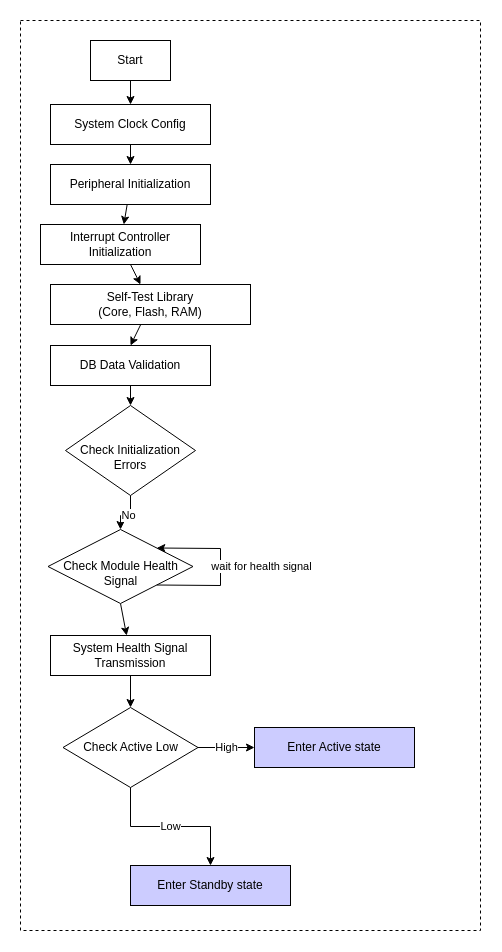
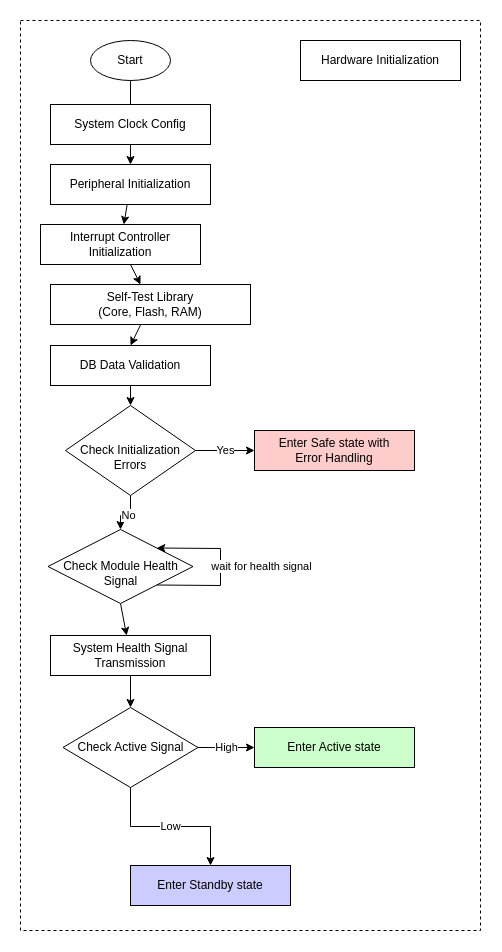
  <mxCell id="0" />
  <mxCell id="1" parent="0" />
  <mxCell id="2" value="" style="rounded=0;whiteSpace=wrap;html=1;dashed=1;fillColor=default;noLabel=0;movable=1;movableLabel=0;" vertex="1" parent="1"><mxGeometry x="20" width="460" height="910" as="geometry" y="20" /></mxCell>
- <mxCell id="3" value="Start" style="whiteSpace=wrap;html=1;aspect=fixed;rounded=0;" vertex="1" parent="1"><mxGeometry x="90" y="40" width="80" height="40" as="geometry" /></mxCell>
+ <mxCell id="3" value="Start" style="ellipse;whiteSpace=wrap;html=1;aspect=fixed;" vertex="1" parent="1"><mxGeometry x="90" y="40" width="80" height="40" as="geometry" /></mxCell>
+ <mxCell id="4" value="Hardware Initialization" style="rounded=0;whiteSpace=wrap;html=1;" vertex="1" parent="1"><mxGeometry x="300" y="40" width="160" height="40" as="geometry" /></mxCell>
  <mxCell id="5" value="System Clock Config" style="rounded=0;whiteSpace=wrap;html=1;" vertex="1" parent="1"><mxGeometry x="50" y="104" width="160" height="40" as="geometry" /></mxCell>
  <mxCell id="6" value="Peripheral Initialization" style="rounded=0;whiteSpace=wrap;html=1;" vertex="1" parent="1"><mxGeometry x="50" y="164" width="160" height="40" as="geometry" /></mxCell>
  <mxCell id="7" value="Interrupt Controller Initialization" style="rounded=0;whiteSpace=wrap;html=1;" vertex="1" parent="1"><mxGeometry x="40" y="224" width="160" height="40" as="geometry" /></mxCell>
  <mxCell id="8" value="Self-Test Library&lt;div&gt;(Core, Flash, RAM)&lt;/div&gt;" style="rounded=0;whiteSpace=wrap;html=1;" vertex="1" parent="1"><mxGeometry x="50" y="284" width="200" height="40" as="geometry" /></mxCell>
  <mxCell id="9" value="DB Data Validation" style="rounded=0;whiteSpace=wrap;html=1;" vertex="1" parent="1"><mxGeometry x="50" y="345" width="160" height="40" as="geometry" /></mxCell>
  <mxCell id="10" value="&lt;div&gt;&lt;br&gt;&lt;/div&gt;Check Initialization Errors" style="rhombus;whiteSpace=wrap;html=1;" vertex="1" parent="1"><mxGeometry x="65" y="405" width="130" height="90" as="geometry" /></mxCell>
+ <mxCell id="11" value="Enter Safe state with&lt;div&gt;Error Handling&lt;/div&gt;" style="rounded=0;whiteSpace=wrap;html=1;fillColor=#ffcccc;" vertex="1" parent="1"><mxGeometry x="254" y="430" width="160" height="40" as="geometry" /></mxCell>
  <mxCell id="12" value="System Health Signal Transmission" style="rounded=0;whiteSpace=wrap;html=1;" vertex="1" parent="1"><mxGeometry x="50" y="635" width="160" height="40" as="geometry" /></mxCell>
- <mxCell id="13" value="Check Active Low" style="rhombus;whiteSpace=wrap;html=1;" vertex="1" parent="1"><mxGeometry x="62.5" y="707" width="135" height="80" as="geometry" /></mxCell>
- <mxCell id="14" value="Enter Active state" style="rounded=0;whiteSpace=wrap;html=1;fillColor=#ccccff;" vertex="1" parent="1"><mxGeometry x="254" y="727" width="160" height="40" as="geometry" /></mxCell>
+ <mxCell id="13" value="Check Active Signal" style="rhombus;whiteSpace=wrap;html=1;" vertex="1" parent="1"><mxGeometry x="62.5" y="707" width="135" height="80" as="geometry" /></mxCell>
+ <mxCell id="14" value="Enter Active state" style="rounded=0;whiteSpace=wrap;html=1;fillColor=#ccffcc;" vertex="1" parent="1"><mxGeometry x="254" y="727" width="160" height="40" as="geometry" /></mxCell>
  <mxCell id="15" value="Enter Standby state" style="rounded=0;whiteSpace=wrap;html=1;fillColor=#ccccff;" vertex="1" parent="1"><mxGeometry x="130" y="865" width="160" height="40" as="geometry" /></mxCell>
- <mxCell id="16" style="exitX=0.5;exitY=1;exitDx=0;exitDy=0;" edge="1" parent="1" source="3" target="5"><mxGeometry relative="1" as="geometry" /></mxCell>
+ <mxCell id="16" style="exitX=0.5;exitY=1;exitDx=0;exitDy=0;endArrow=none;" edge="1" parent="1" source="3" target="5"><mxGeometry relative="1" as="geometry" /></mxCell>
  <mxCell id="17" edge="1" parent="1" source="5" target="6"><mxGeometry relative="1" as="geometry" /></mxCell>
  <mxCell id="18" edge="1" parent="1" source="6" target="7"><mxGeometry relative="1" as="geometry" /></mxCell>
  <mxCell id="19" edge="1" parent="1" source="7" target="8"><mxGeometry relative="1" as="geometry" /></mxCell>
  <mxCell id="20" style="entryX=0.5;entryY=0;entryDx=0;entryDy=0;" edge="1" parent="1" source="8" target="9"><mxGeometry relative="1" as="geometry"><mxPoint x="130" y="344" as="targetPoint" /></mxGeometry></mxCell>
  <mxCell id="21" edge="1" parent="1" source="9" target="10"><mxGeometry relative="1" as="geometry" /></mxCell>
  <mxCell id="22" style="exitX=0.5;exitY=1;exitDx=0;exitDy=0;" edge="1" parent="1" source="28" target="12"><mxGeometry relative="1" as="geometry"><mxPoint x="125" y="634" as="sourcePoint" /></mxGeometry></mxCell>
  <mxCell id="23" edge="1" parent="1" source="12" target="13"><mxGeometry relative="1" as="geometry" /></mxCell>
  <mxCell id="24" value="No" style="edgeStyle=orthogonalEdgeStyle;rounded=0;orthogonalLoop=1;jettySize=auto;html=1;entryX=0.5;entryY=0;entryDx=0;entryDy=0;" edge="1" parent="1" source="10" target="28"><mxGeometry relative="1" as="geometry"><mxPoint x="130" y="530" as="targetPoint" /></mxGeometry></mxCell>
+ <mxCell id="25" value="Yes" style="edgeStyle=orthogonalEdgeStyle;rounded=0;orthogonalLoop=1;jettySize=auto;html=1;exitX=1;exitY=0.5;exitDx=0;exitDy=0;entryX=0;entryY=0.5;entryDx=0;entryDy=0;" edge="1" parent="1" source="10" target="11"><mxGeometry relative="1" as="geometry"><mxPoint x="150" y="455" as="sourcePoint" /><mxPoint x="310" y="435" as="targetPoint" /></mxGeometry></mxCell>
  <mxCell id="26" value="High" style="edgeStyle=orthogonalEdgeStyle;rounded=0;orthogonalLoop=1;jettySize=auto;html=1;" edge="1" parent="1" source="13" target="14"><mxGeometry relative="1" as="geometry" /></mxCell>
  <mxCell id="27" value="Low" style="edgeStyle=orthogonalEdgeStyle;rounded=0;orthogonalLoop=1;jettySize=auto;html=1;" edge="1" parent="1" source="13" target="15"><mxGeometry relative="1" as="geometry" /></mxCell>
  <mxCell id="28" value="&lt;div&gt;&lt;br&gt;&lt;/div&gt;Check Module Health&lt;div&gt;Signal&lt;/div&gt;" style="rhombus;whiteSpace=wrap;html=1;" vertex="1" parent="1"><mxGeometry x="47.5" y="529" width="145" height="74" as="geometry" /></mxCell>
  <mxCell id="29" value="" style="endArrow=classic;html=1;rounded=0;exitX=1;exitY=1;exitDx=0;exitDy=0;entryX=1;entryY=0;entryDx=0;entryDy=0;" edge="1" parent="1" source="28" target="28"><mxGeometry relative="1" as="geometry"><mxPoint x="280" y="569" as="sourcePoint" /><mxPoint x="350" y="609" as="targetPoint" /><Array as="points"><mxPoint x="220" y="585" /><mxPoint x="220" y="548" /></Array></mxGeometry></mxCell>
  <mxCell id="30" value="wait for health signal" style="edgeLabel;html=1;align=center;verticalAlign=middle;resizable=0;points=[];" vertex="1" connectable="0" parent="29"><mxGeometry x="-0.007" y="1" relative="1" as="geometry"><mxPoint x="41" y="-1" as="offset" /></mxGeometry></mxCell>
